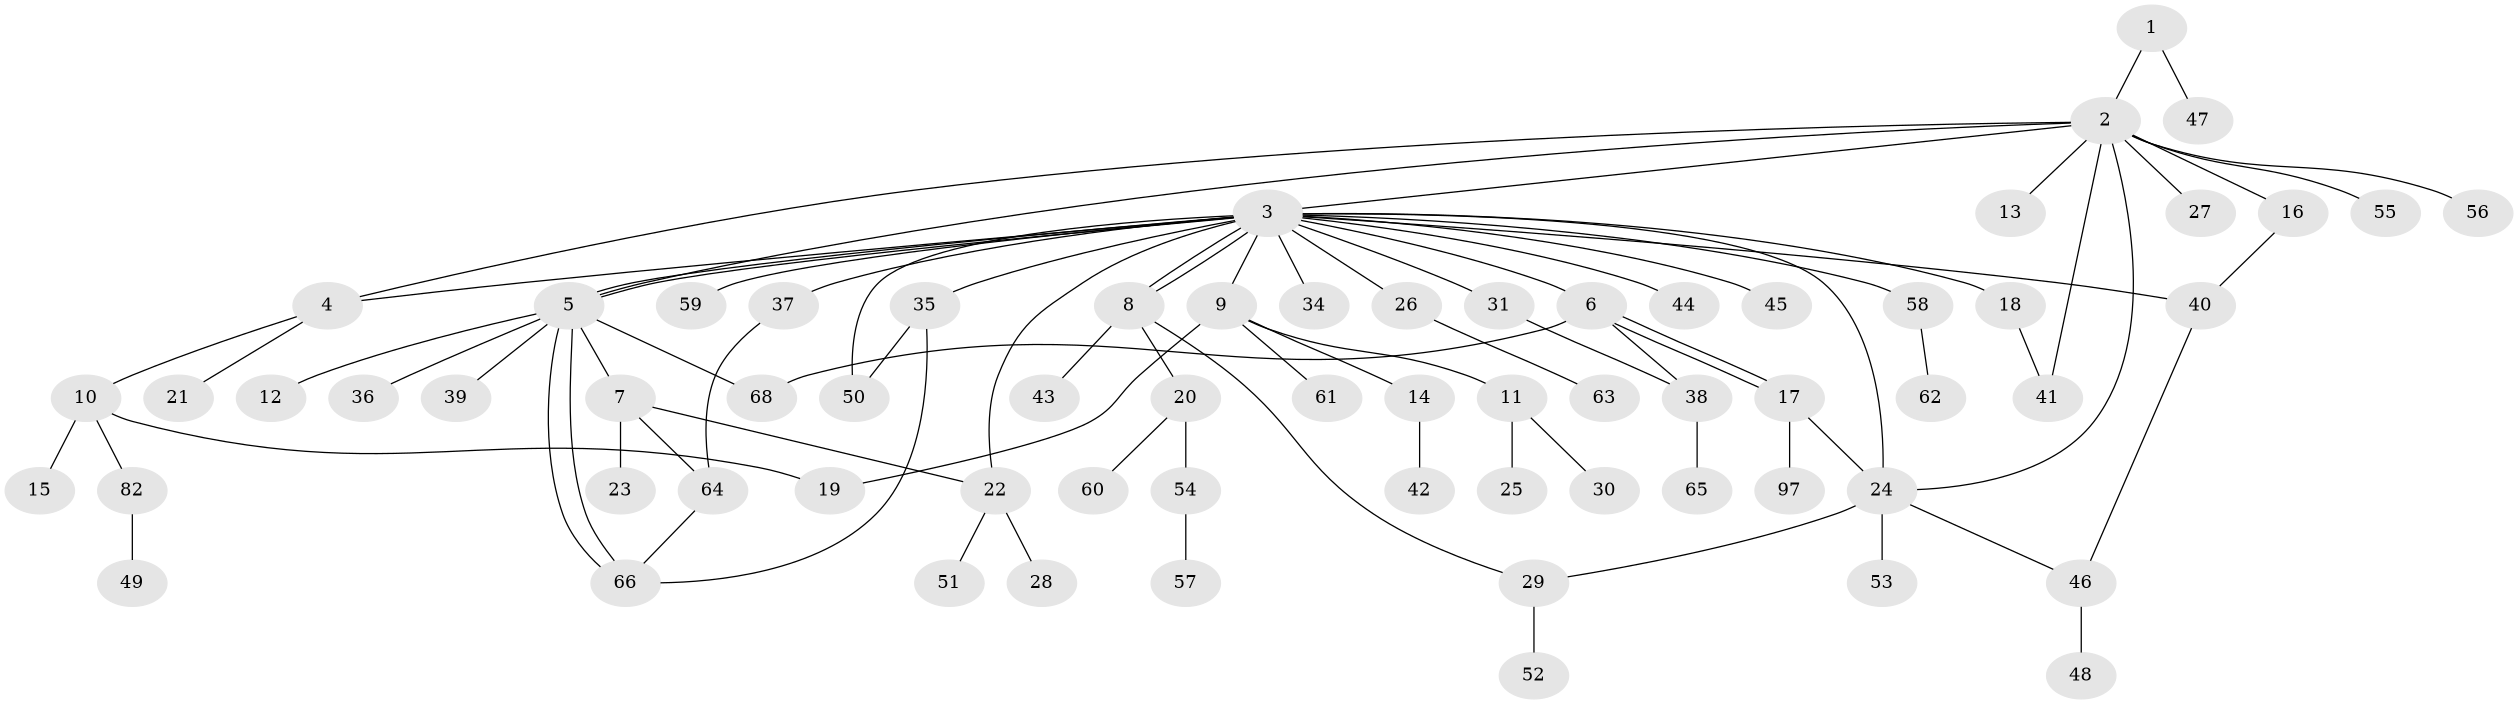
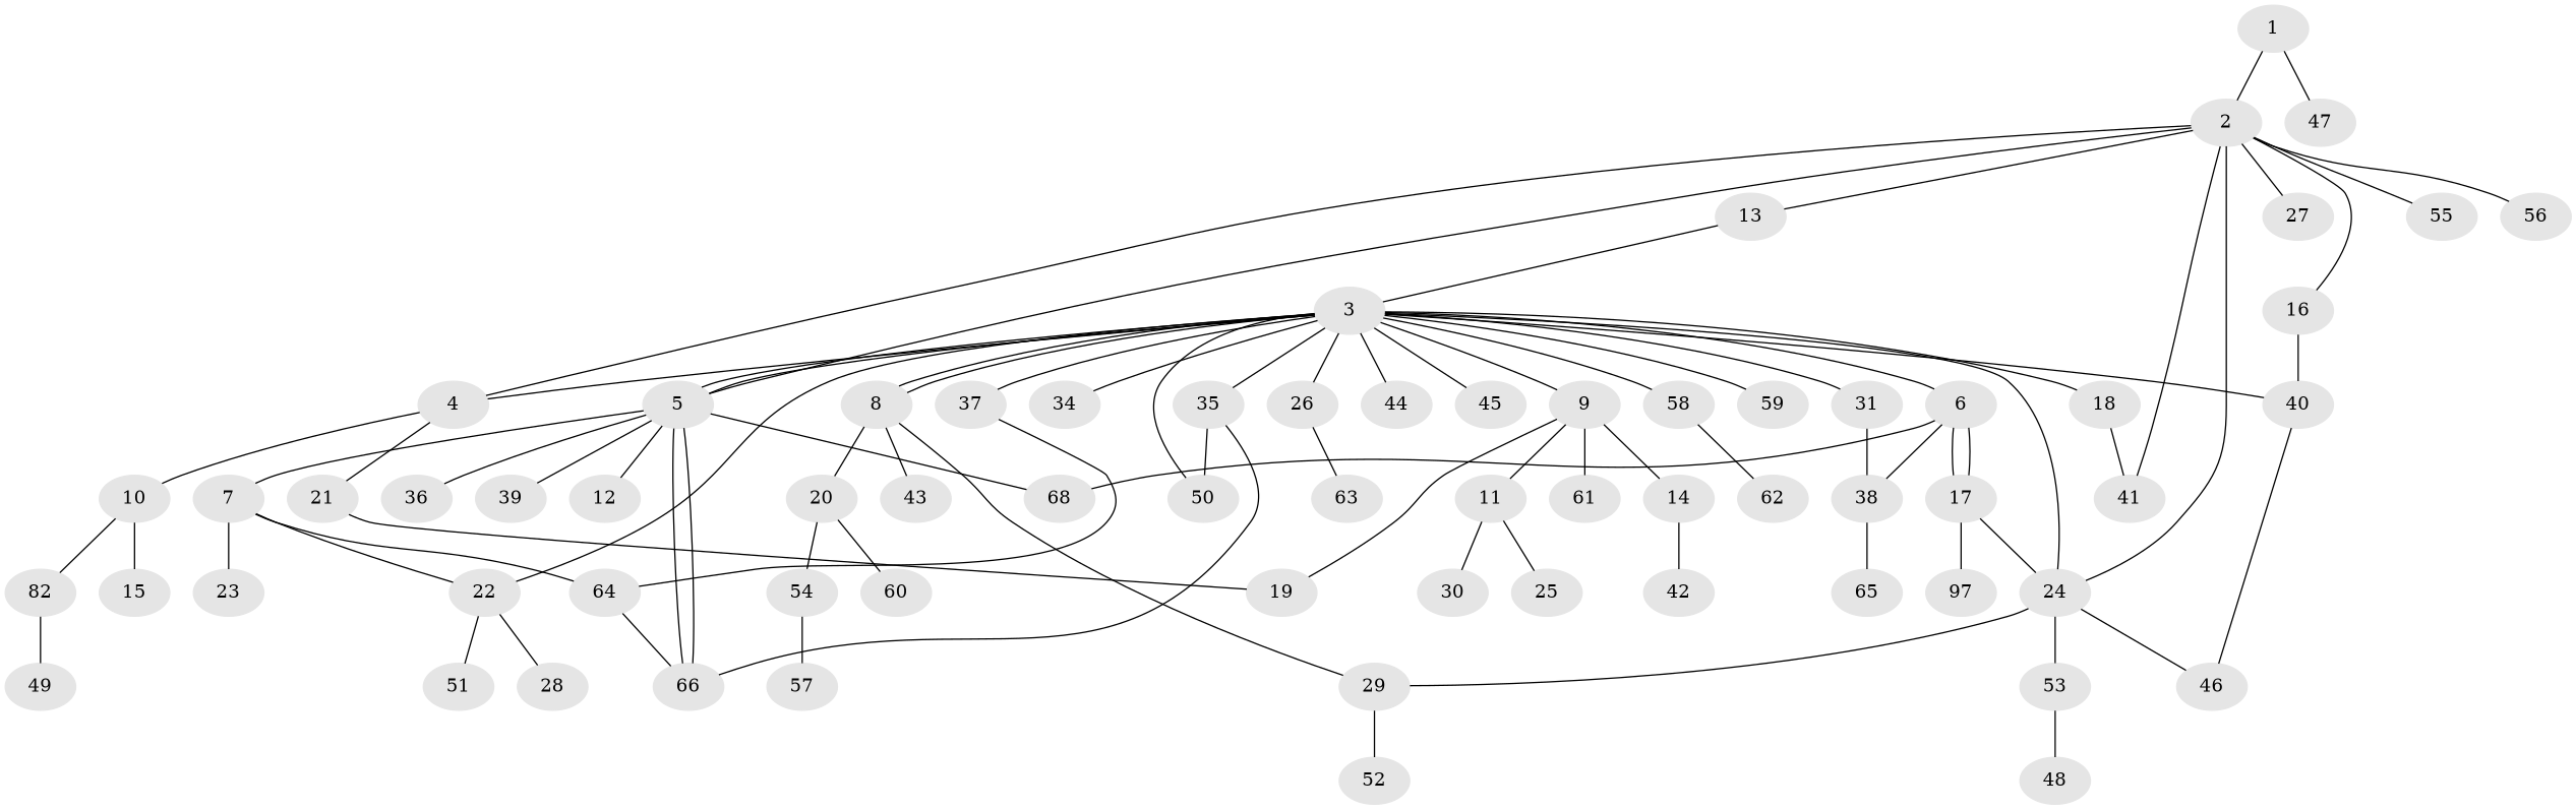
  graph {
    node [color=gray90 style=filled]
    1
    2
    47
    3
    4
    5
    13
    16
    24
    27
    41
    55
    56
    6
    8
    9
    18
    22
    26
    31
    34
    35
    37
    40
    44
    45
    58
    59
    50
    10
    21
    7
    12
    36
    39
    66
    68
    29
    46
    53
    17
    38
    43
    20
    11
    14
    19
    61
    n49 [label=97]
    28
    51
    63
    64
    62
    15
    n56 [label=82]
    23
    65
    52
    25
    30
    42
    49
    54
    60
    57
    48
    1 -- 2
    1 -- 47
-   2 -- 3
+   13 -- 3
    2 -- 4
    2 -- 5
    2 -- 13
    2 -- 16
    2 -- 24
    2 -- 27
    2 -- 41
    2 -- 55
    2 -- 56
    3 -- 4
    3 -- 5
    3 -- 5
    3 -- 24
    3 -- 6
    3 -- 8
    3 -- 8
    3 -- 9
    3 -- 18
    3 -- 22
    3 -- 26
    3 -- 31
    3 -- 34
    3 -- 35
    3 -- 37
    3 -- 40
    3 -- 44
    3 -- 45
    3 -- 58
    3 -- 59
    3 -- 50
    4 -- 10
    4 -- 21
    5 -- 7
    5 -- 12
    5 -- 36
    5 -- 39
    5 -- 66
    5 -- 66
    5 -- 68
    16 -- 40
    24 -- 29
    24 -- 46
    24 -- 53
    6 -- 68
    6 -- 17
    6 -- 17
    6 -- 38
    8 -- 29
    8 -- 43
    8 -- 20
    9 -- 11
    9 -- 14
    9 -- 19
    9 -- 61
    18 -- 41
    22 -- 28
    22 -- 51
    26 -- 63
    31 -- 38
    35 -- 50
    35 -- 66
    37 -- 64
    40 -- 46
    58 -- 62
-   10 -- 19
+   21 -- 19
    10 -- 15
    10 -- n56
    7 -- 22
    7 -- 64
    7 -- 23
    29 -- 52
-   46 -- 48
+   53 -- 48
    17 -- 24
    17 -- n49
    38 -- 65
    20 -- 54
    20 -- 60
    11 -- 25
    11 -- 30
    14 -- 42
    64 -- 66
    n56 -- 49
    54 -- 57
  }
